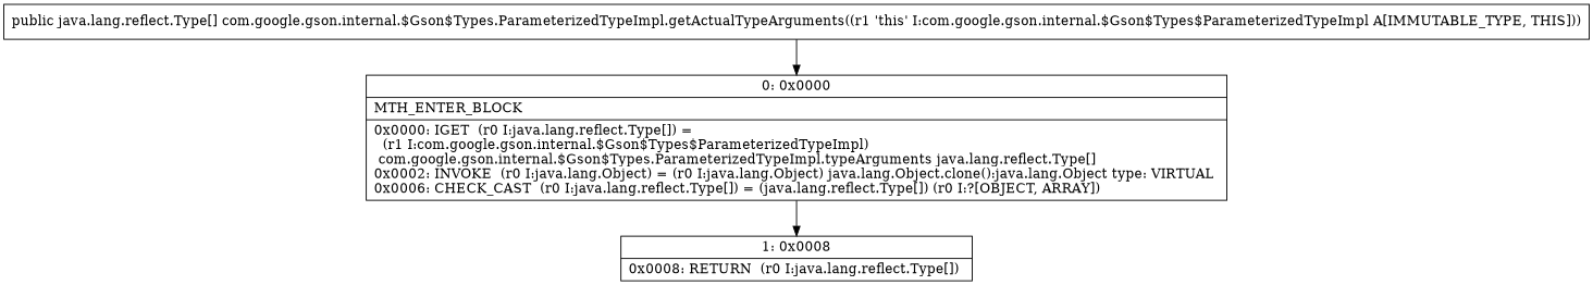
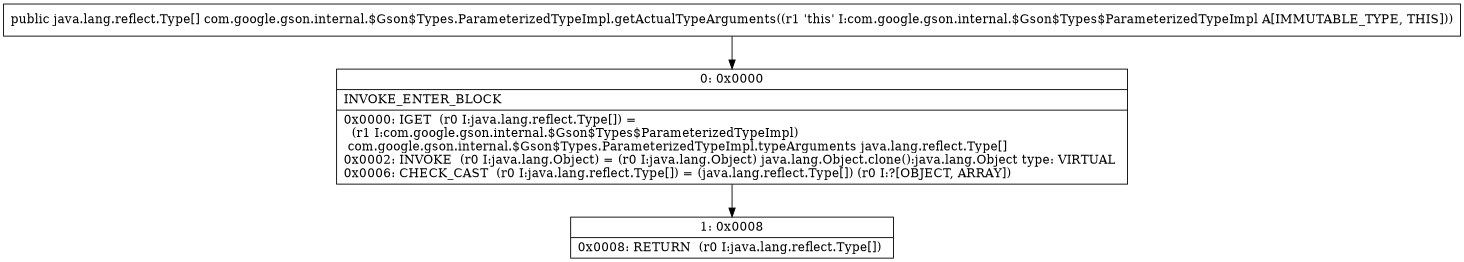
  digraph {
    node [shape=record]
-   n1 [label="{0\:\ 0x0000|MTH_ENTER_BLOCK\l|0x0000: IGET  (r0 I:java.lang.reflect.Type[]) = \l  (r1 I:com.google.gson.internal.$Gson$Types$ParameterizedTypeImpl)\l com.google.gson.internal.$Gson$Types.ParameterizedTypeImpl.typeArguments java.lang.reflect.Type[] \l0x0002: INVOKE  (r0 I:java.lang.Object) = (r0 I:java.lang.Object) java.lang.Object.clone():java.lang.Object type: VIRTUAL \l0x0006: CHECK_CAST  (r0 I:java.lang.reflect.Type[]) = (java.lang.reflect.Type[]) (r0 I:?[OBJECT, ARRAY]) \l}"]
+   n1 [label="{0\:\ 0x0000|INVOKE_ENTER_BLOCK\l|0x0000: IGET  (r0 I:java.lang.reflect.Type[]) = \l  (r1 I:com.google.gson.internal.$Gson$Types$ParameterizedTypeImpl)\l com.google.gson.internal.$Gson$Types.ParameterizedTypeImpl.typeArguments java.lang.reflect.Type[] \l0x0002: INVOKE  (r0 I:java.lang.Object) = (r0 I:java.lang.Object) java.lang.Object.clone():java.lang.Object type: VIRTUAL \l0x0006: CHECK_CAST  (r0 I:java.lang.reflect.Type[]) = (java.lang.reflect.Type[]) (r0 I:?[OBJECT, ARRAY]) \l}"]
    n2 [label="{1\:\ 0x0008|0x0008: RETURN  (r0 I:java.lang.reflect.Type[]) \l}"]
    n3 [label="{public java.lang.reflect.Type[] com.google.gson.internal.$Gson$Types.ParameterizedTypeImpl.getActualTypeArguments((r1 'this' I:com.google.gson.internal.$Gson$Types$ParameterizedTypeImpl A[IMMUTABLE_TYPE, THIS])) }"]
    n1 -> n2
    n3 -> n1
  }
